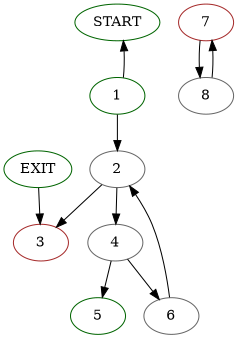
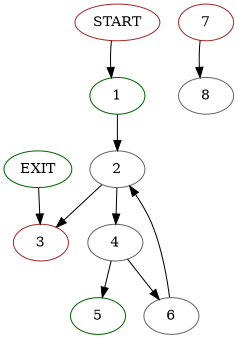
  digraph {
    node [color=darkgreen]
-   n1 [label=START]
+   n1 [color=brown label=START]
    1
    2 [color=gray40]
    n4 [label=EXIT]
    3 [color=brown]
    4 [color=gray40]
    5
    6 [color=gray40]
    7 [color=brown]
    8 [color=gray40]
-   1 -> n1
+   n1 -> 1
    1 -> 2
    2 -> 3
    2 -> 4
    n4 -> 3
    4 -> 5
    4 -> 6
    6 -> 2
    7 -> 8
-   8 -> 7
  }
